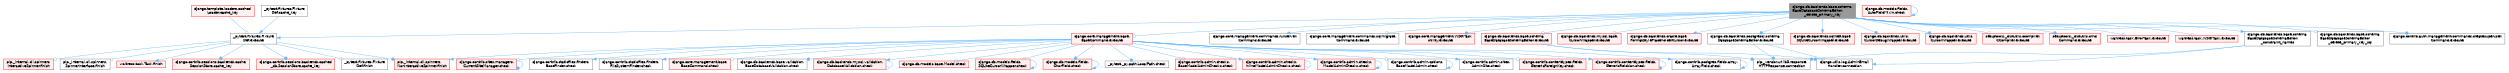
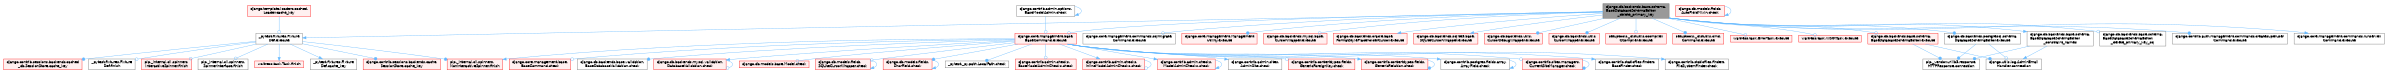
  digraph {
    rankdir=TB
    node [color=red fillcolor="#FFF0F0" fontname=Helvetica fontsize=10 shape=box style=filled]
    edge [arrowhead=normal color=steelblue1 fontname=Helvetica fontsize=10 labelfontname=Helvetica labelfontsize=10 style=solid]
    n1 [color=gray40 fillcolor=grey60 fontcolor=black height=0.2 label="django.db.backends.base.schema.\lBaseDatabaseSchemaEditor.\l_delete_primary_key" width=0.4]
    n2 [color=grey40 fillcolor=white height=0.2 label="django.db.backends.base.schema.\lBaseDatabaseSchemaEditor.\l_constraint_names" width=0.4]
    n3 [color=grey40 fillcolor=white height=0.2 label="django.db.backends.base.schema.\lBaseDatabaseSchemaEditor.\l_delete_primary_key_sql" width=0.4]
    n4 [color=grey40 fillcolor=white height=0.2 label="_pytest.fixtures.Fixture\lDef.execute" width=0.4]
    n5 [color=grey40 fillcolor=white height=0.2 label="django.contrib.auth.management.commands.createsuperuser.\lCommand.execute" width=0.4]
    n6 [height=0.2 label="django.core.management.base.\lBaseCommand.execute" width=0.4]
    n7 [color=grey40 fillcolor=white height=0.2 label="django.core.management.commands.runserver.\lCommand.execute" width=0.4]
    n8 [color=grey40 fillcolor=white height=0.2 label="django.core.management.commands.sqlmigrate.\lCommand.execute" width=0.4]
-   n9 [height=0.2 label="django.core.management.WSGITask\lUtility.execute" width=0.4]
+   n9 [height=0.2 label="django.core.management.Management\lUtility.execute" width=0.4]
    n10 [height=0.2 label="django.db.backends.base.schema.\lBaseDatabaseSchemaEditor.execute" width=0.4]
    n11 [height=0.2 label="django.db.backends.mysql.base.\lCursorWrapper.execute" width=0.4]
    n12 [height=0.2 label="django.db.backends.oracle.base.\lFormatStylePlaceholderCursor.execute" width=0.4]
    n13 [color=grey40 fillcolor=white height=0.2 label="django.db.backends.postgresql.schema.\lDatabaseSchemaEditor.execute" width=0.4]
    n14 [height=0.2 label="django.db.backends.sqlite3.base.\lSQLiteCursorWrapper.execute" width=0.4]
    n15 [height=0.2 label="django.db.backends.utils.\lCursorDebugWrapper.execute" width=0.4]
    n16 [height=0.2 label="django.db.backends.utils.\lCursorWrapper.execute" width=0.4]
    n17 [height=0.2 label="setuptools._distutils.ccompiler.\lCCompiler.execute" width=0.4]
    n18 [height=0.2 label="setuptools._distutils.cmd.\lCommand.execute" width=0.4]
    n19 [height=0.2 label="waitress.task.ErrorTask.execute" width=0.4]
    n20 [height=0.2 label="waitress.task.WSGITask.execute" width=0.4]
    n21 [color=grey40 fillcolor=white height=0.2 label="django.utils.log.AdminEmail\lHandler.connection" width=0.4]
    n22 [color=grey40 fillcolor=white height=0.2 label="pip._vendor.urllib3.response.\lHTTPResponse.connection" width=0.4]
    n23 [color=grey40 fillcolor=white height=0.2 label="_pytest.fixtures.Fixture\lDef.cache_key" width=0.4]
    n24 [height=0.2 label="django.contrib.sessions.backends.cache.\lSessionStore.cache_key" width=0.4]
    n25 [height=0.2 label="django.contrib.sessions.backends.cached\l_db.SessionStore.cache_key" width=0.4]
    n26 [color=grey40 fillcolor=white height=0.2 label="_pytest.fixtures.Fixture\lDef.finish" width=0.4]
    n27 [height=0.2 label="pip._internal.cli.spinners.\lInteractiveSpinner.finish" width=0.4]
    n28 [height=0.2 label="pip._internal.cli.spinners.\lNonInteractiveSpinner.finish" width=0.4]
    n29 [color=grey40 fillcolor=white height=0.2 label="pip._internal.cli.spinners.\lSpinnerInterface.finish" width=0.4]
    n30 [height=0.2 label="waitress.task.Task.finish" width=0.4]
    n31 [color=grey40 fillcolor=white height=0.2 label="_pytest._py.path.LocalPath.check" width=0.4]
    n32 [height=0.2 label="django.contrib.admin.checks.\lBaseModelAdminChecks.check" width=0.4]
    n33 [height=0.2 label="django.contrib.admin.checks.\lInlineModelAdminChecks.check" width=0.4]
    n34 [height=0.2 label="django.contrib.admin.checks.\lModelAdminChecks.check" width=0.4]
    n35 [color=grey40 fillcolor=white height=0.2 label="django.contrib.admin.options.\lBaseModelAdmin.check" width=0.4]
    n36 [color=grey40 fillcolor=white height=0.2 label="django.contrib.admin.sites.\lAdminSite.check" width=0.4]
    n37 [height=0.2 label="django.contrib.contenttypes.fields.\lGenericForeignKey.check" width=0.4]
    n38 [height=0.2 label="django.contrib.contenttypes.fields.\lGenericRelation.check" width=0.4]
    n39 [color=grey40 fillcolor=white height=0.2 label="django.contrib.postgres.fields.array.\lArrayField.check" width=0.4]
    n40 [height=0.2 label="django.contrib.sites.managers.\lCurrentSiteManager.check" width=0.4]
    n41 [color=grey40 fillcolor=white height=0.2 label="django.contrib.staticfiles.finders.\lBaseFinder.check" width=0.4]
    n42 [color=grey40 fillcolor=white height=0.2 label="django.contrib.staticfiles.finders.\lFileSystemFinder.check" width=0.4]
    n43 [height=0.2 label="django.core.management.base.\lBaseCommand.check" width=0.4]
    n44 [color=grey40 fillcolor=white height=0.2 label="django.db.backends.base.validation.\lBaseDatabaseValidation.check" width=0.4]
    n45 [height=0.2 label="django.db.backends.mysql.validation.\lDatabaseValidation.check" width=0.4]
    n46 [height=0.2 label="django.db.models.base.Model.check" width=0.4]
    n47 [height=0.2 label="django.db.models.fields.\lSQLiteCursorWrapper.check" width=0.4]
    n48 [height=0.2 label="django.db.models.fields.\lCharField.check" width=0.4]
    n49 [height=0.2 label="django.template.loaders.cached.\lLoader.cache_key" width=0.4]
    n50 [height=0.2 label="django.db.models.fields.\lAutoFieldMixin.check" width=0.4]
    n1 -> n2
    n1 -> n3 [arrowhead=odot]
    n1 -> n4
    n1 -> n5 [arrowhead=dot]
    n1 -> n6 [arrowhead=odot]
    n1 -> n7
    n1 -> n8 [arrowhead=odot]
    n1 -> n9 [arrowhead=dot]
    n1 -> n10 [arrowhead=odot]
    n1 -> n11 [arrowhead=odot]
    n1 -> n12
    n1 -> n13 [arrowhead=dot]
    n1 -> n14
    n1 -> n15 [arrowhead=dot]
    n1 -> n16 [arrowhead=dot]
    n1 -> n17 [arrowhead=odot]
    n1 -> n18 [arrowhead=dot]
    n1 -> n19 [arrowhead=odot]
    n1 -> n20 [arrowhead=odot]
    n2 -> n21
    n2 -> n22 [arrowhead=dot]
-   n23 -> n4
+   n4 -> n23
    n4 -> n24 [arrowhead=dot]
    n4 -> n25 [arrowhead=dot]
    n4 -> n26 [arrowhead=odot]
    n4 -> n27 [arrowhead=odot]
    n4 -> n28 [arrowhead=dot]
    n4 -> n29 [arrowhead=odot]
    n4 -> n30
    n6 -> n28
    n6 -> n31 [arrowhead=dot]
    n6 -> n32 [arrowhead=odot]
    n6 -> n33
    n6 -> n34
-   n6 -> n35 [arrowhead=odot]
+   n35 -> n6 [arrowhead=odot]
    n6 -> n36
    n6 -> n37 [arrowhead=odot]
    n6 -> n38
    n6 -> n39
    n6 -> n40 [arrowhead=odot]
    n6 -> n41
    n6 -> n42
    n6 -> n43 [arrowhead=odot]
    n6 -> n44 [arrowhead=dot]
    n6 -> n45
    n6 -> n46 [arrowhead=odot]
    n6 -> n47 [arrowhead=odot]
    n6 -> n48 [arrowhead=dot]
    n10 -> n21 [arrowhead=dot]
    n10 -> n22 [arrowhead=dot]
    n13 -> n21 [arrowhead=odot]
    n13 -> n22 [arrowhead=dot]
    n33 -> n33 [arrowhead=odot]
    n34 -> n34
    n35 -> n35
    n38 -> n38 [arrowhead=dot]
    n39 -> n39
    n40 -> n40 [arrowhead=dot]
    n45 -> n45 [arrowhead=odot]
    n47 -> n47
    n48 -> n48
    n49 -> n4 [arrowhead=odot]
    n50 -> n50
  }
